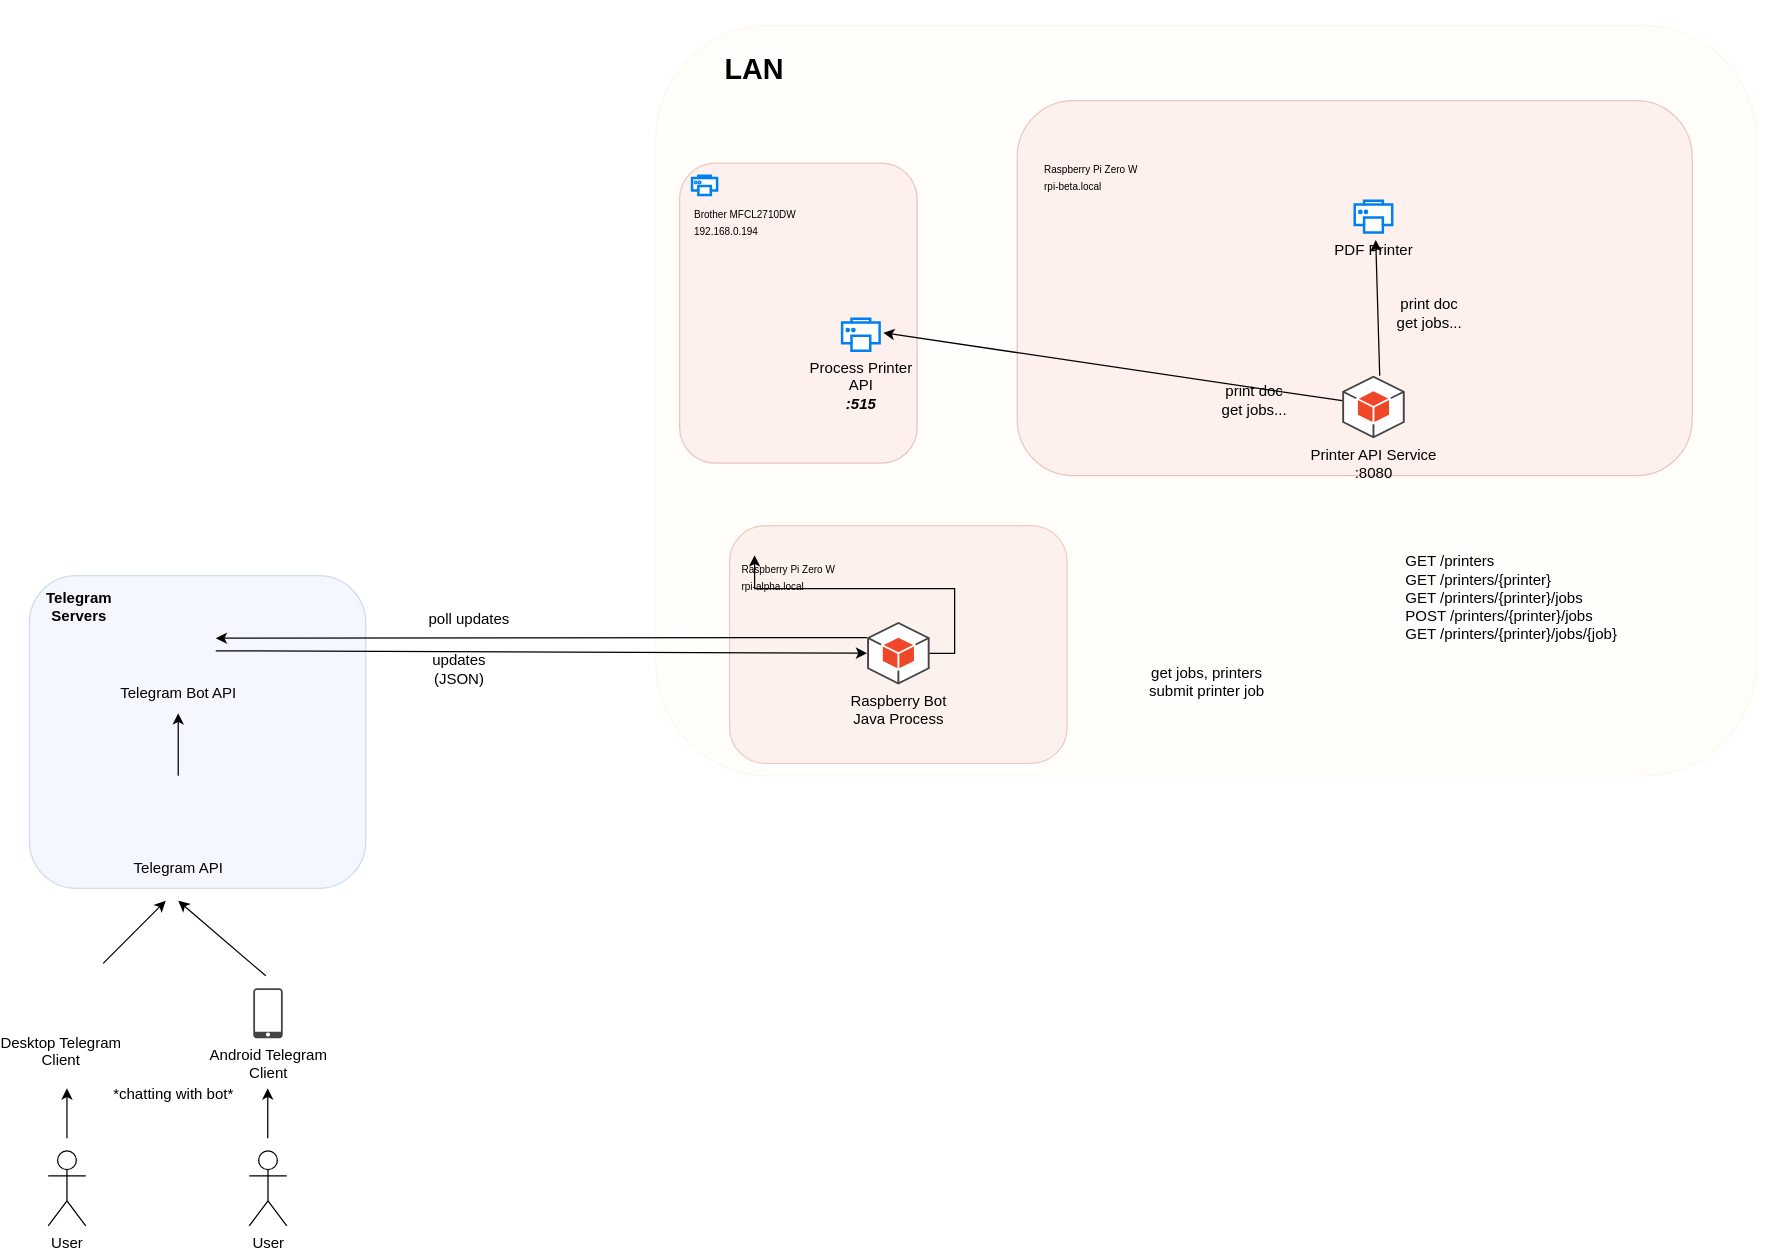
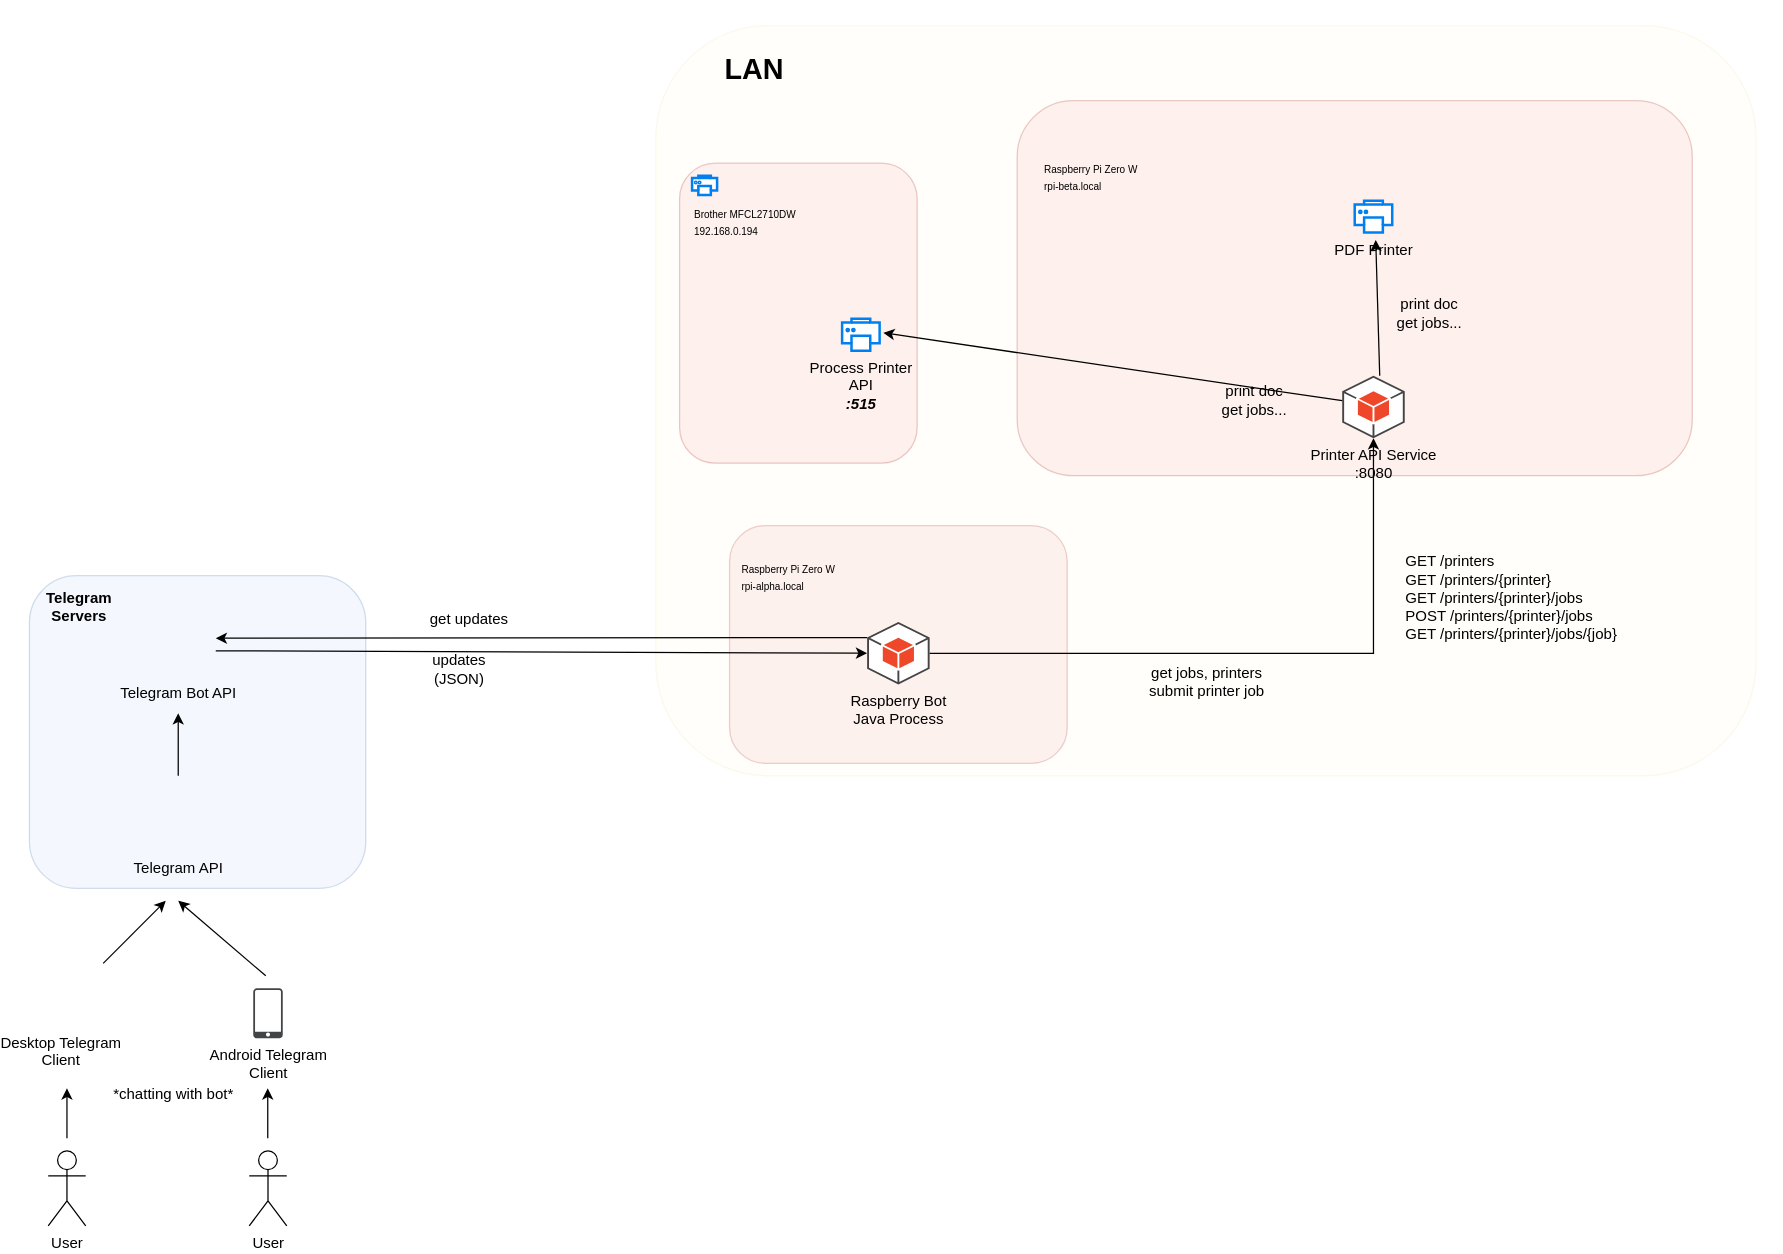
  <mxCell id="0" />
  <mxCell id="1" parent="0" />
  <mxCell id="2" value="" style="rounded=1;whiteSpace=wrap;html=1;fillColor=#f8cecc;strokeColor=#b85450;opacity=30;" parent="1" vertex="1"><mxGeometry x="580" y="420" width="270" height="190" as="geometry" /></mxCell>
  <mxCell id="3" value="" style="rounded=1;whiteSpace=wrap;html=1;fillColor=#fff2cc;strokeColor=#d6b656;opacity=10;strokeWidth=1;" parent="1" vertex="1"><mxGeometry x="521" y="20" width="880" height="600" as="geometry" /></mxCell>
  <mxCell id="4" value="" style="rounded=1;whiteSpace=wrap;html=1;fillColor=#dae8fc;strokeColor=#6c8ebf;opacity=30;" parent="1" vertex="1"><mxGeometry x="20" y="460" width="269" height="250" as="geometry" /></mxCell>
  <mxCell id="5" value="" style="rounded=1;whiteSpace=wrap;html=1;fillColor=#f8cecc;strokeColor=#b85450;opacity=30;" parent="1" vertex="1"><mxGeometry x="810" y="80" width="540" height="300" as="geometry" /></mxCell>
  <mxCell id="6" value="&lt;div style=&quot;font-size: 8px;&quot;&gt;&lt;span style=&quot;background-color: initial;&quot;&gt;&lt;font style=&quot;font-size: 8px;&quot;&gt;Raspberry Pi Zero W&lt;/font&gt;&lt;/span&gt;&lt;/div&gt;&lt;font style=&quot;font-size: 8px;&quot;&gt;rpi-beta.local&lt;/font&gt;" style="shape=image;html=1;verticalAlign=top;verticalLabelPosition=bottom;labelBackgroundColor=none;imageAspect=0;aspect=fixed;image=https://cdn1.iconfinder.com/data/icons/fruit-136/64/Fruit_iconfree_Filled_Outline_raspberry-healthy-organic-food-fruit_icon-128.png;align=left;" parent="1" vertex="1"><mxGeometry x="830" y="100" width="23.62" height="23.62" as="geometry" /></mxCell>
  <mxCell id="7" value="Telegram Bot API" style="shape=image;html=1;verticalAlign=top;verticalLabelPosition=bottom;labelBackgroundColor=none;imageAspect=0;aspect=fixed;image=https://cdn3.iconfinder.com/data/icons/social-media-chamfered-corner/154/telegram-128.png" parent="1" vertex="1"><mxGeometry x="119" y="500" width="40" height="40" as="geometry" /></mxCell>
  <mxCell id="8" value="User" style="shape=umlActor;verticalLabelPosition=bottom;verticalAlign=top;html=1;outlineConnect=0;" parent="1" vertex="1"><mxGeometry x="35" y="920" width="30" height="60" as="geometry" /></mxCell>
  <mxCell id="9" value="Desktop Telegram&lt;br&gt;Client" style="shape=image;html=1;verticalAlign=top;verticalLabelPosition=bottom;labelBackgroundColor=#ffffff;imageAspect=0;aspect=fixed;image=https://cdn4.iconfinder.com/data/icons/48-bubbles/48/29.Mac-128.png" parent="1" vertex="1"><mxGeometry x="20" y="770" width="50" height="50" as="geometry" /></mxCell>
  <mxCell id="10" value="Android Telegram&lt;br&gt;Client" style="sketch=0;pointerEvents=1;shadow=0;dashed=0;html=1;strokeColor=none;fillColor=#434445;aspect=fixed;labelPosition=center;verticalLabelPosition=bottom;verticalAlign=top;align=center;outlineConnect=0;shape=mxgraph.vvd.phone;" parent="1" vertex="1"><mxGeometry x="199" y="790" width="23.6" height="40" as="geometry" /></mxCell>
  <mxCell id="11" value="Telegram API" style="shape=image;html=1;verticalAlign=top;verticalLabelPosition=bottom;labelBackgroundColor=none;imageAspect=0;aspect=fixed;image=https://cdn3.iconfinder.com/data/icons/social-media-chamfered-corner/154/telegram-128.png" parent="1" vertex="1"><mxGeometry x="119" y="640" width="40" height="40" as="geometry" /></mxCell>
  <mxCell id="12" value="" style="endArrow=classic;html=1;rounded=0;" parent="1" edge="1"><mxGeometry width="50" height="50" relative="1" as="geometry"><mxPoint x="79" y="770" as="sourcePoint" /><mxPoint x="129" y="720" as="targetPoint" /></mxGeometry></mxCell>
  <mxCell id="13" value="" style="endArrow=classic;html=1;rounded=0;" parent="1" edge="1"><mxGeometry width="50" height="50" relative="1" as="geometry"><mxPoint x="209" y="780" as="sourcePoint" /><mxPoint x="139" y="720" as="targetPoint" /></mxGeometry></mxCell>
  <mxCell id="14" value="" style="endArrow=classic;html=1;rounded=0;" parent="1" edge="1"><mxGeometry width="50" height="50" relative="1" as="geometry"><mxPoint x="139" y="620" as="sourcePoint" /><mxPoint x="139" y="570" as="targetPoint" /></mxGeometry></mxCell>
  <mxCell id="15" value="" style="endArrow=classic;html=1;rounded=0;" parent="1" target="31" edge="1"><mxGeometry width="50" height="50" relative="1" as="geometry"><mxPoint x="169" y="520" as="sourcePoint" /><mxPoint x="579" y="520" as="targetPoint" /></mxGeometry></mxCell>
  <mxCell id="16" value="" style="endArrow=classic;html=1;rounded=0;exitX=0;exitY=0.25;exitDx=0;exitDy=0;exitPerimeter=0;" parent="1" source="31" edge="1"><mxGeometry width="50" height="50" relative="1" as="geometry"><mxPoint x="579" y="510" as="sourcePoint" /><mxPoint x="169" y="510" as="targetPoint" /></mxGeometry></mxCell>
- <mxCell id="17" value="poll updates" style="text;html=1;strokeColor=none;fillColor=none;align=center;verticalAlign=middle;whiteSpace=wrap;rounded=0;" parent="1" vertex="1"><mxGeometry x="334" y="480" width="76" height="30" as="geometry" /></mxCell>
+ <mxCell id="17" value="get updates" style="text;html=1;strokeColor=none;fillColor=none;align=center;verticalAlign=middle;whiteSpace=wrap;rounded=0;" parent="1" vertex="1"><mxGeometry x="334" y="480" width="76" height="30" as="geometry" /></mxCell>
  <mxCell id="18" value="updates (JSON)" style="text;html=1;strokeColor=none;fillColor=none;align=center;verticalAlign=middle;whiteSpace=wrap;rounded=0;" parent="1" vertex="1"><mxGeometry x="334" y="520" width="60" height="30" as="geometry" /></mxCell>
  <mxCell id="19" value="Telegram Servers" style="text;html=1;strokeColor=none;fillColor=none;align=center;verticalAlign=middle;whiteSpace=wrap;rounded=0;fontStyle=1" parent="1" vertex="1"><mxGeometry x="30" y="470" width="60" height="30" as="geometry" /></mxCell>
  <mxCell id="20" value="&lt;font style=&quot;font-size: 23px;&quot;&gt;&lt;b&gt;LAN&lt;/b&gt;&lt;/font&gt;" style="text;html=1;strokeColor=none;fillColor=none;align=center;verticalAlign=middle;whiteSpace=wrap;rounded=0;" parent="1" vertex="1"><mxGeometry x="570" y="40" width="60" height="30" as="geometry" /></mxCell>
  <mxCell id="21" value="User" style="shape=umlActor;verticalLabelPosition=bottom;verticalAlign=top;html=1;outlineConnect=0;" parent="1" vertex="1"><mxGeometry x="195.8" y="920" width="30" height="60" as="geometry" /></mxCell>
  <mxCell id="22" value="" style="endArrow=classic;html=1;rounded=0;" parent="1" edge="1"><mxGeometry width="50" height="50" relative="1" as="geometry"><mxPoint x="50" y="910" as="sourcePoint" /><mxPoint x="50" y="870" as="targetPoint" /></mxGeometry></mxCell>
  <mxCell id="23" value="" style="endArrow=classic;html=1;rounded=0;" parent="1" edge="1"><mxGeometry width="50" height="50" relative="1" as="geometry"><mxPoint x="210.6" y="910" as="sourcePoint" /><mxPoint x="210.6" y="870" as="targetPoint" /></mxGeometry></mxCell>
  <mxCell id="24" value="*chatting with bot*" style="text;html=1;strokeColor=none;fillColor=none;align=center;verticalAlign=middle;whiteSpace=wrap;rounded=0;" parent="1" vertex="1"><mxGeometry x="70" y="860" width="131" height="30" as="geometry" /></mxCell>
  <mxCell id="25" value="" style="rounded=1;whiteSpace=wrap;html=1;fillColor=#f8cecc;strokeColor=#b85450;opacity=30;" parent="1" vertex="1"><mxGeometry x="540" y="130" width="190" height="240" as="geometry" /></mxCell>
  <mxCell id="26" value="&lt;font style=&quot;font-size: 8px;&quot;&gt;Brother&amp;nbsp;MFCL2710DW&lt;br&gt;192.168.0.194&lt;/font&gt;" style="html=1;verticalLabelPosition=bottom;align=left;labelBackgroundColor=none;verticalAlign=top;strokeWidth=2;strokeColor=#0080F0;shadow=0;dashed=0;shape=mxgraph.ios7.icons.printer;" parent="1" vertex="1"><mxGeometry x="550" y="140" width="20" height="15.5" as="geometry" /></mxCell>
  <mxCell id="27" value="&lt;div style=&quot;font-size: 8px;&quot;&gt;&lt;span style=&quot;background-color: initial;&quot;&gt;&lt;font style=&quot;font-size: 8px;&quot;&gt;Raspberry Pi Zero W&lt;/font&gt;&lt;/span&gt;&lt;/div&gt;&lt;font style=&quot;font-size: 8px;&quot;&gt;rpi-alpha.local&lt;/font&gt;" style="shape=image;html=1;verticalAlign=top;verticalLabelPosition=bottom;labelBackgroundColor=none;imageAspect=0;aspect=fixed;image=https://cdn1.iconfinder.com/data/icons/fruit-136/64/Fruit_iconfree_Filled_Outline_raspberry-healthy-organic-food-fruit_icon-128.png;align=left;" parent="1" vertex="1"><mxGeometry x="588.19" y="420" width="23.62" height="23.62" as="geometry" /></mxCell>
  <mxCell id="28" value="Process Printer&lt;br&gt;API&lt;br&gt;&lt;i&gt;&lt;b&gt;:515&lt;/b&gt;&lt;/i&gt;" style="html=1;verticalLabelPosition=bottom;align=center;labelBackgroundColor=none;verticalAlign=top;strokeWidth=2;strokeColor=#0080F0;shadow=0;dashed=0;shape=mxgraph.ios7.icons.printer;" parent="1" vertex="1"><mxGeometry x="670" y="254.5" width="30" height="25.5" as="geometry" /></mxCell>
  <mxCell id="29" value="Printer API Service&lt;br&gt;:8080" style="outlineConnect=0;dashed=0;verticalLabelPosition=bottom;verticalAlign=top;align=center;html=1;shape=mxgraph.aws3.android;fillColor=#EE472A;gradientColor=none;" parent="1" vertex="1"><mxGeometry x="1070" y="300" width="50" height="50" as="geometry" /></mxCell>
  <mxCell id="30" value="" style="endArrow=classic;html=1;rounded=0;entryX=1.097;entryY=0.439;entryDx=0;entryDy=0;entryPerimeter=0;" parent="1" target="28" edge="1"><mxGeometry width="50" height="50" relative="1" as="geometry"><mxPoint x="1070" y="320" as="sourcePoint" /><mxPoint x="915.2" y="287.5" as="targetPoint" /></mxGeometry></mxCell>
  <mxCell id="31" value="Raspberry Bot&lt;br&gt;Java Process" style="outlineConnect=0;dashed=0;verticalLabelPosition=bottom;verticalAlign=top;align=center;html=1;shape=mxgraph.aws3.android;fillColor=#EE472A;gradientColor=none;" parent="1" vertex="1"><mxGeometry x="690" y="497" width="50" height="50" as="geometry" /></mxCell>
- <mxCell id="32" style="edgeStyle=orthogonalEdgeStyle;rounded=0;orthogonalLoop=1;jettySize=auto;html=1;exitX=1;exitY=0.5;exitDx=0;exitDy=0;exitPerimeter=0;" parent="1" source="31" target="27" edge="1"><mxGeometry relative="1" as="geometry" /></mxCell>
+ <mxCell id="32" style="edgeStyle=orthogonalEdgeStyle;rounded=0;orthogonalLoop=1;jettySize=auto;html=1;exitX=1;exitY=0.5;exitDx=0;exitDy=0;exitPerimeter=0;entryX=0.5;entryY=1;entryDx=0;entryDy=0;entryPerimeter=0;" parent="1" source="31" target="29" edge="1"><mxGeometry relative="1" as="geometry" /></mxCell>
  <mxCell id="33" value="get jobs, printers&lt;br&gt;submit printer job" style="text;html=1;strokeColor=none;fillColor=none;align=center;verticalAlign=middle;whiteSpace=wrap;rounded=0;" parent="1" vertex="1"><mxGeometry x="904" y="530" width="116" height="30" as="geometry" /></mxCell>
  <mxCell id="34" value="GET /printers&lt;br&gt;GET /printers/{printer}&lt;br&gt;GET /printers/{printer}/jobs&lt;br&gt;POST /printers/{printer}/jobs&lt;br&gt;GET /printers/{printer}/jobs/{job}&lt;br&gt;&lt;div style=&quot;&quot;&gt;&lt;br&gt;&lt;/div&gt;" style="text;html=1;strokeColor=none;fillColor=none;align=left;verticalAlign=middle;whiteSpace=wrap;rounded=0;" parent="1" vertex="1"><mxGeometry x="1118.74" y="440" width="181.26" height="90" as="geometry" /></mxCell>
  <mxCell id="35" value="print doc&lt;br&gt;get jobs..." style="text;html=1;strokeColor=none;fillColor=none;align=center;verticalAlign=middle;whiteSpace=wrap;rounded=0;" parent="1" vertex="1"><mxGeometry x="970" y="305" width="60" height="30" as="geometry" /></mxCell>
  <mxCell id="36" value="PDF Printer&lt;br&gt;" style="html=1;verticalLabelPosition=bottom;align=center;labelBackgroundColor=none;verticalAlign=top;strokeWidth=2;strokeColor=#0080F0;shadow=0;dashed=0;shape=mxgraph.ios7.icons.printer;" vertex="1" parent="1"><mxGeometry x="1080" y="160" width="30" height="25.5" as="geometry" /></mxCell>
  <mxCell id="37" value="" style="endArrow=classic;html=1;rounded=0;entryX=0.56;entryY=1.231;entryDx=0;entryDy=0;entryPerimeter=0;" edge="1" parent="1" target="36"><mxGeometry width="50" height="50" relative="1" as="geometry"><mxPoint x="1100" y="300" as="sourcePoint" /><mxPoint x="1150" y="250" as="targetPoint" /></mxGeometry></mxCell>
  <mxCell id="38" value="print doc&lt;br&gt;get jobs..." style="text;html=1;strokeColor=none;fillColor=none;align=center;verticalAlign=middle;whiteSpace=wrap;rounded=0;" vertex="1" parent="1"><mxGeometry x="1110" y="235" width="60" height="30" as="geometry" /></mxCell>
